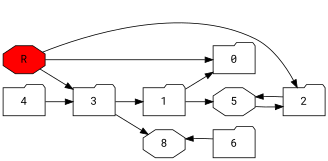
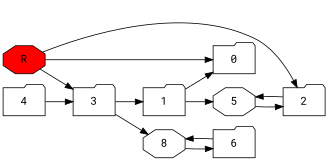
  digraph {
    fontname="Roboto Mono"
    rankdir=LR
    node [fontname="Roboto Mono" shape=folder]
    edge [fontname="Roboto Mono"]
    5 [shape=octagon]
    1
    n3 [label=0]
    2
    3
    8 [shape=octagon]
    6
    4
    R [fillcolor="#ff0000" shape=octagon style=filled]
    5 -> 2
    1 -> 5
    1 -> n3
    2 -> 5
    3 -> 1
    3 -> 8
+   8 -> 6
    6 -> 8
    4 -> 3
    R -> n3
    R -> 2
    R -> 3
  }
